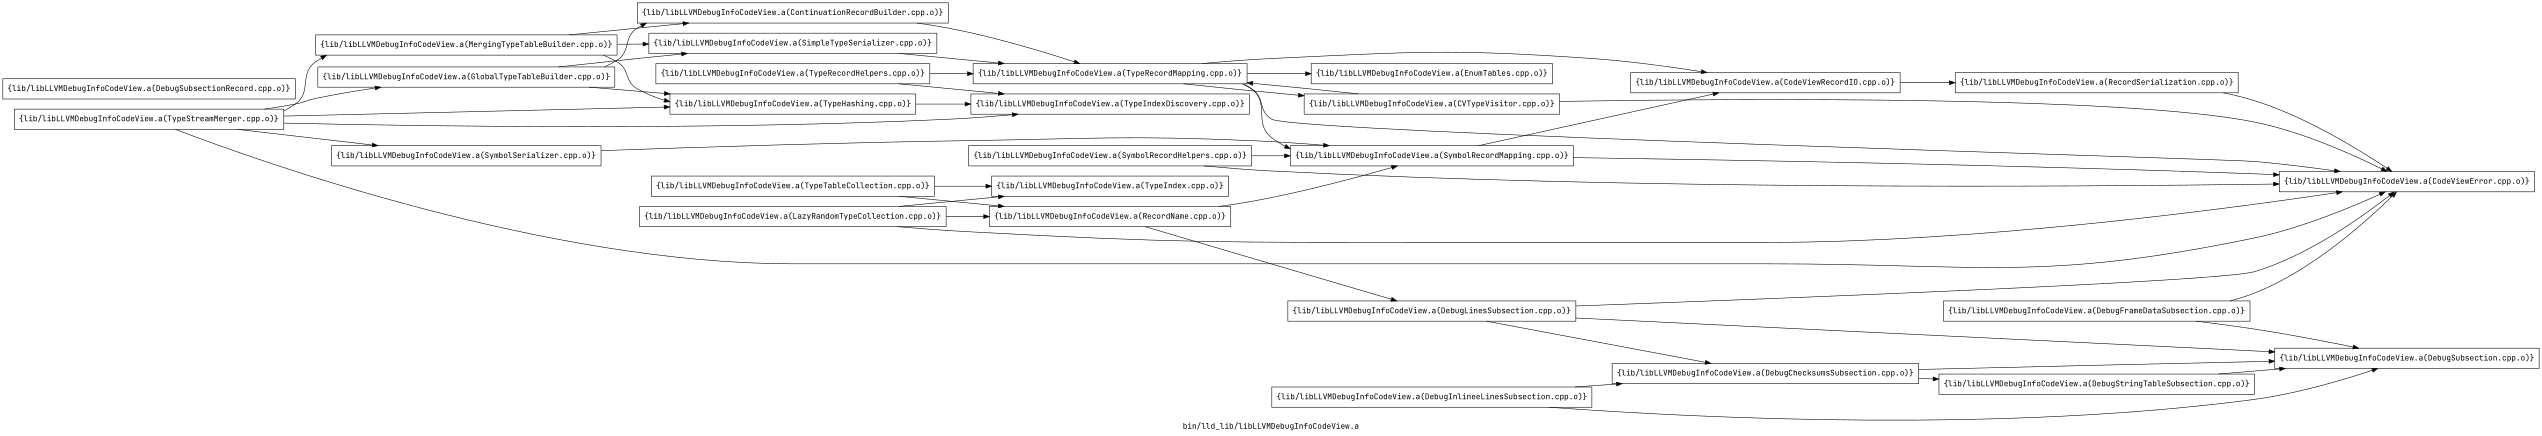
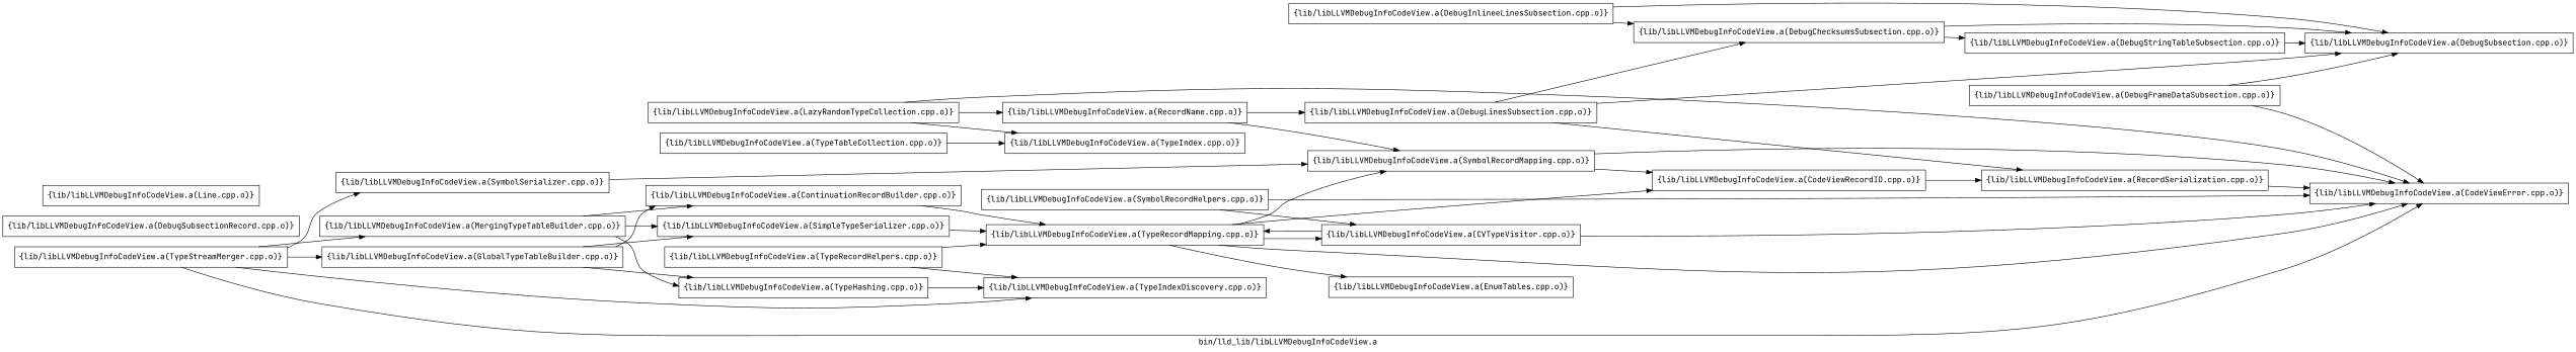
  digraph {
    fontname="JetBrains Mono"
    label="bin/lld_lib/libLLVMDebugInfoCodeView.a"
    rankdir=LR
    node [fontname="JetBrains Mono" group=0 shape=box]
    edge [fontname="JetBrains Mono"]
    n1 [label="{lib/libLLVMDebugInfoCodeView.a(CodeViewError.cpp.o)}"]
    n2 [label="{lib/libLLVMDebugInfoCodeView.a(MergingTypeTableBuilder.cpp.o)}"]
    n3 [label="{lib/libLLVMDebugInfoCodeView.a(ContinuationRecordBuilder.cpp.o)}"]
    n4 [label="{lib/libLLVMDebugInfoCodeView.a(SimpleTypeSerializer.cpp.o)}"]
    n5 [label="{lib/libLLVMDebugInfoCodeView.a(TypeHashing.cpp.o)}"]
    n6 [label="{lib/libLLVMDebugInfoCodeView.a(TypeRecordMapping.cpp.o)}"]
    n7 [label="{lib/libLLVMDebugInfoCodeView.a(TypeIndexDiscovery.cpp.o)}"]
    n8 [label="{lib/libLLVMDebugInfoCodeView.a(SymbolRecordMapping.cpp.o)}"]
    n9 [label="{lib/libLLVMDebugInfoCodeView.a(CodeViewRecordIO.cpp.o)}"]
    n10 [label="{lib/libLLVMDebugInfoCodeView.a(CVTypeVisitor.cpp.o)}"]
    n11 [label="{lib/libLLVMDebugInfoCodeView.a(EnumTables.cpp.o)}"]
    n12 [label="{lib/libLLVMDebugInfoCodeView.a(TypeStreamMerger.cpp.o)}"]
    n13 [label="{lib/libLLVMDebugInfoCodeView.a(GlobalTypeTableBuilder.cpp.o)}"]
    n14 [label="{lib/libLLVMDebugInfoCodeView.a(SymbolSerializer.cpp.o)}"]
    n15 [label="{lib/libLLVMDebugInfoCodeView.a(RecordSerialization.cpp.o)}"]
    n16 [label="{lib/libLLVMDebugInfoCodeView.a(DebugSubsectionRecord.cpp.o)}"]
    n17 [label="{lib/libLLVMDebugInfoCodeView.a(DebugChecksumsSubsection.cpp.o)}"]
    n18 [label="{lib/libLLVMDebugInfoCodeView.a(DebugStringTableSubsection.cpp.o)}"]
    n19 [label="{lib/libLLVMDebugInfoCodeView.a(DebugSubsection.cpp.o)}"]
    n20 [label="{lib/libLLVMDebugInfoCodeView.a(DebugFrameDataSubsection.cpp.o)}"]
    n21 [label="{lib/libLLVMDebugInfoCodeView.a(DebugInlineeLinesSubsection.cpp.o)}"]
    n22 [label="{lib/libLLVMDebugInfoCodeView.a(DebugLinesSubsection.cpp.o)}"]
    n23 [label="{lib/libLLVMDebugInfoCodeView.a(RecordName.cpp.o)}"]
    n24 [label="{lib/libLLVMDebugInfoCodeView.a(SymbolRecordHelpers.cpp.o)}"]
    n25 [label="{lib/libLLVMDebugInfoCodeView.a(TypeRecordHelpers.cpp.o)}"]
    n26 [label="{lib/libLLVMDebugInfoCodeView.a(LazyRandomTypeCollection.cpp.o)}"]
    n27 [label="{lib/libLLVMDebugInfoCodeView.a(TypeIndex.cpp.o)}"]
+   n28 [label="{lib/libLLVMDebugInfoCodeView.a(Line.cpp.o)}"]
    n29 [label="{lib/libLLVMDebugInfoCodeView.a(TypeTableCollection.cpp.o)}"]
    n2 -> n3
    n2 -> n4
    n2 -> n5
    n3 -> n6
    n4 -> n6
    n5 -> n7
    n6 -> n1
    n6 -> n8
    n6 -> n9
    n6 -> n10
    n6 -> n11
    n8 -> n1
    n8 -> n9
    n9 -> n15
    n10 -> n1
    n10 -> n6
    n12 -> n1
    n12 -> n2
-   n12 -> n5
    n12 -> n7
    n12 -> n13
    n12 -> n14
    n13 -> n3
    n13 -> n4
    n13 -> n5
    n14 -> n8
    n15 -> n1
    n17 -> n18
    n17 -> n19
    n18 -> n19
    n20 -> n1
    n20 -> n19
    n21 -> n17
    n21 -> n19
-   n22 -> n1
+   n22 -> n15
    n22 -> n17
    n22 -> n19
    n23 -> n8
    n23 -> n22
    n24 -> n1
-   n24 -> n8
+   n24 -> n10
    n25 -> n6
    n25 -> n7
    n26 -> n1
    n26 -> n23
    n26 -> n27
-   n29 -> n23
    n29 -> n27
  }
